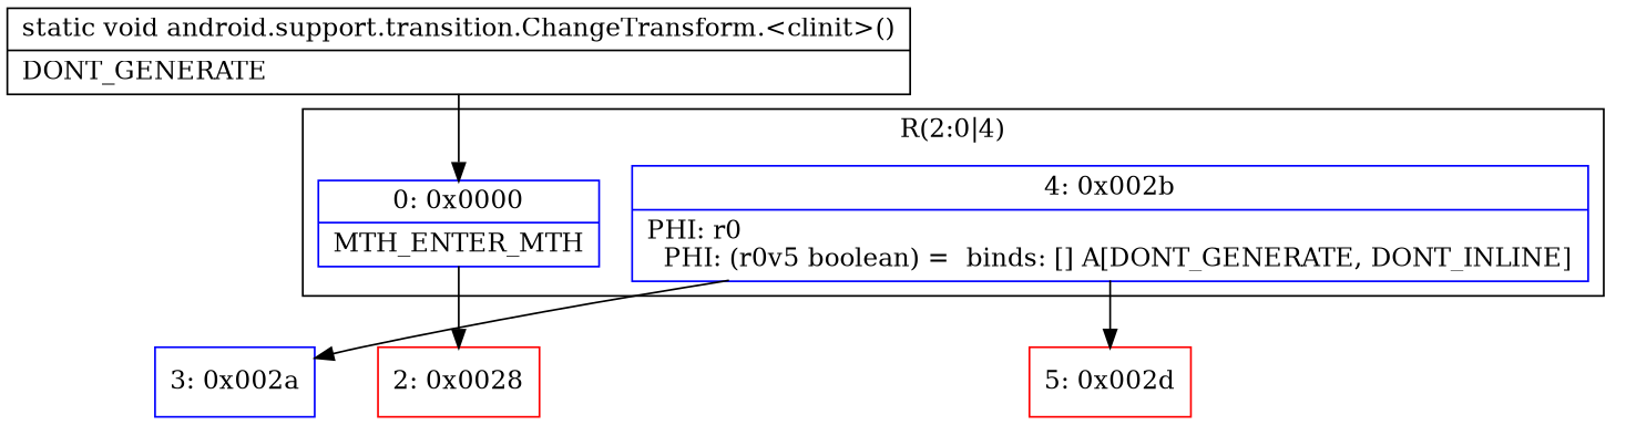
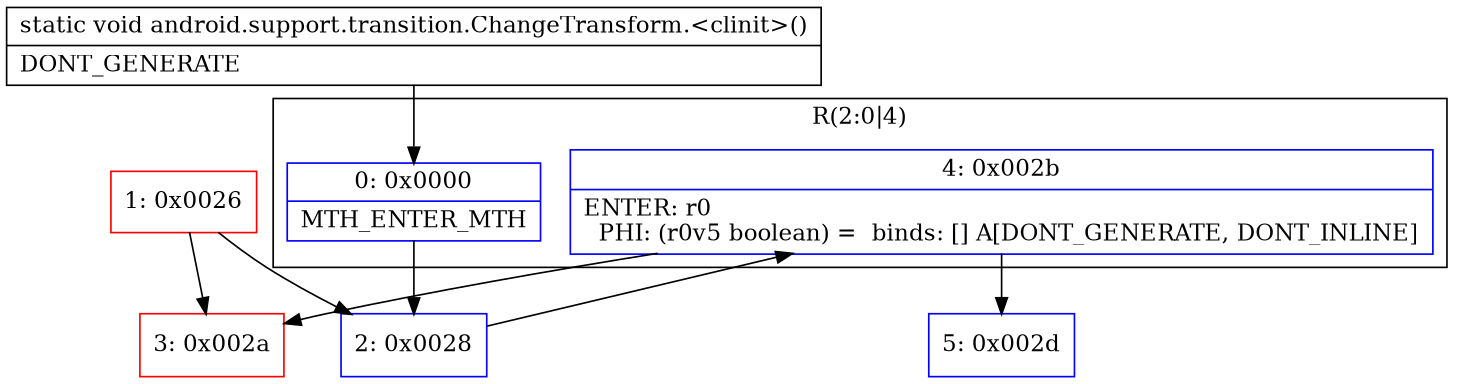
  digraph {
    node [color=red shape=record]
    n1 [color=blue label="{0\:\ 0x0000|MTH_ENTER_MTH\l}"]
-   n2 [color=blue label="{4\:\ 0x002b|PHI: r0 \l  PHI: (r0v5 boolean) =  binds: [] A[DONT_GENERATE, DONT_INLINE]\l}"]
-   n3 [label="{2\:\ 0x0028}"]
-   n4 [label="{5\:\ 0x002d}"]
-   n5 [color=blue label="{3\:\ 0x002a}"]
+   n2 [color=blue label="{4\:\ 0x002b|ENTER: r0 \l  PHI: (r0v5 boolean) =  binds: [] A[DONT_GENERATE, DONT_INLINE]\l}"]
+   n3 [color=blue label="{2\:\ 0x0028}"]
+   n4 [color=blue label="{5\:\ 0x002d}"]
+   n5 [label="{3\:\ 0x002a}"]
+   n6 [label="{1\:\ 0x0026}"]
    n7 [label="{static void android.support.transition.ChangeTransform.\<clinit\>()  | DONT_GENERATE\l}" color=""]
    subgraph cluster_1 {
      label="R(2:0|4)"
      n1
      n2
    }
    n1 -> n3
    n2 -> n4
    n2 -> n5
+   n3 -> n2
+   n6 -> n3
+   n6 -> n5
    n7 -> n1
  }
